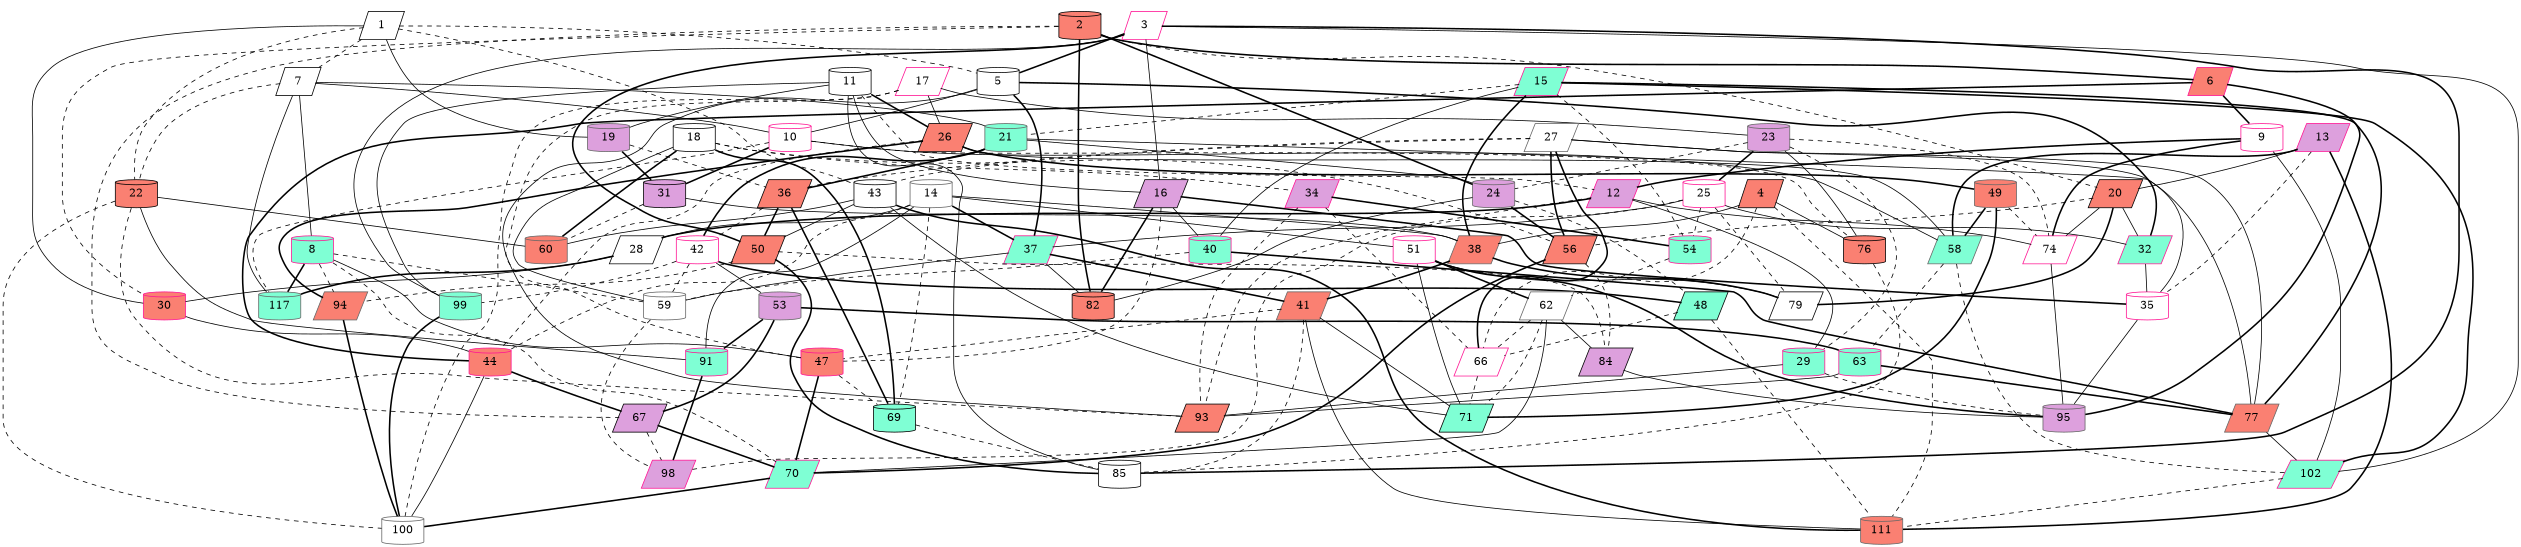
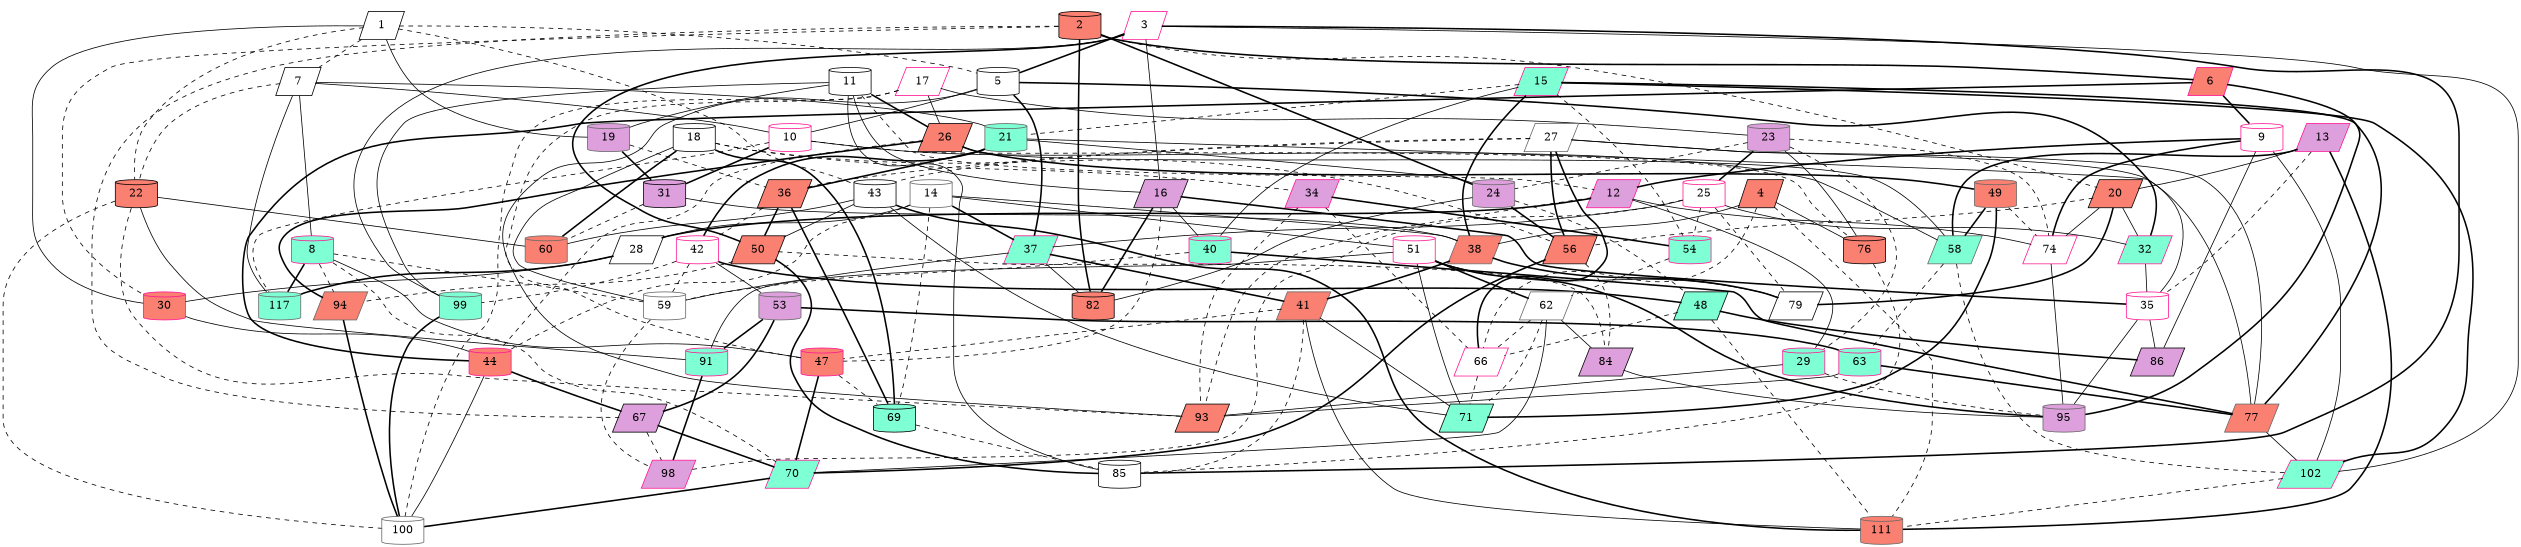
  graph {
    node [color=deeppink fillcolor=white shape=cylinder style=filled]
    edge [style=solid]
    1 [color=black shape=parallelogram super="+126"]
    5 [color=black super="+110"]
    7 [color=black shape=parallelogram super="+46"]
    19 [color=gray40 fillcolor=plum]
    22 [color=black fillcolor=salmon super="+83"]
    30 [fillcolor=salmon]
    43 [color=black super="+64"]
    10 [super="+39"]
    32 [fillcolor=aquamarine shape=parallelogram]
    37 [fillcolor=aquamarine shape=parallelogram super="+104"]
    93 [color=black fillcolor=salmon shape=parallelogram super="+128"]
    8 [fillcolor=aquamarine super="+52"]
    21 [color=gray40 fillcolor=aquamarine super="+33"]
    117 [color=gray40 fillcolor=aquamarine]
    31 [color=black fillcolor=plum]
    36 [color=black fillcolor=salmon shape=parallelogram super="+112"]
    100 [color=gray40 super="+107"]
    60 [color=gray40 fillcolor=salmon]
    91 [fillcolor=aquamarine]
    44 [fillcolor=salmon super="+127"]
    50 [color=black fillcolor=salmon shape=parallelogram super="+68"]
    111 [color=gray40 fillcolor=salmon super="+124"]
    71 [color=black fillcolor=aquamarine shape=parallelogram super="+122"]
    2 [color=black fillcolor=salmon super="+108"]
    6 [fillcolor=salmon shape=parallelogram]
    20 [color=black fillcolor=salmon shape=parallelogram super="+106"]
    24 [color=gray40 fillcolor=plum super="+81"]
    67 [color=black fillcolor=plum shape=parallelogram]
    82 [color=black fillcolor=salmon]
    9 [super="+73"]
    95 [color=gray40 fillcolor=plum super="+96"]
    74 [shape=parallelogram super="+97"]
    56 [color=black fillcolor=salmon shape=parallelogram super="+114"]
    79 [color=black shape=parallelogram]
    48 [color=black fillcolor=aquamarine shape=parallelogram super="+65"]
    70 [fillcolor=aquamarine shape=parallelogram super="+72"]
    98 [fillcolor=plum shape=parallelogram]
    3 [shape=parallelogram super="+101"]
    16 [color=black fillcolor=plum shape=parallelogram super="+87"]
    85 [color=black super="+103"]
    99 [color=gray40 fillcolor=aquamarine]
    102 [fillcolor=aquamarine shape=parallelogram super="+125"]
    47 [fillcolor=salmon super="+80"]
    35 [super="+90"]
    40 [fillcolor=aquamarine]
    94 [color=gray40 fillcolor=salmon shape=parallelogram]
    84 [color=black fillcolor=plum shape=parallelogram]
    38 [color=gray40 fillcolor=salmon shape=parallelogram super="+105"]
    41 [color=gray40 fillcolor=salmon shape=parallelogram super="+78"]
    4 [color=black fillcolor=salmon shape=parallelogram]
    66 [shape=parallelogram super="+118"]
    76 [color=black fillcolor=salmon]
    58 [color=gray40 fillcolor=aquamarine shape=parallelogram super="+115"]
    59 [color=gray40 super="+121"]
    12 [fillcolor=plum shape=parallelogram super="+55"]
+   86 [color=black fillcolor=plum shape=parallelogram]
    77 [color=gray40 fillcolor=salmon shape=parallelogram super="+113"]
    42 [super="+88"]
    69 [color=black fillcolor=aquamarine super="+75"]
    28 [color=black shape=parallelogram]
    29 [fillcolor=aquamarine]
    63 [fillcolor=aquamarine]
    11 [color=black super="+120"]
    26 [color=black fillcolor=salmon shape=parallelogram super="+123"]
    49 [color=gray40 fillcolor=salmon]
    13 [fillcolor=plum shape=parallelogram]
    14 [color=gray40 super="+45"]
    51 [super="+61"]
    62 [color=gray40 shape=parallelogram super="+92"]
    15 [fillcolor=aquamarine shape=parallelogram super="+57"]
    54 [fillcolor=aquamarine]
    23 [color=gray40 fillcolor=plum super="+119"]
    25 [super="+89"]
    17 [shape=parallelogram]
    18 [color=black super="+116"]
    34 [fillcolor=plum shape=parallelogram]
    53 [color=gray40 fillcolor=plum]
    27 [color=gray40 shape=parallelogram super="+109"]
    1 -- 5 [style=dashed]
    1 -- 7 [style=dashed]
    1 -- 19
    1 -- 22 [style=dashed]
    1 -- 30
    1 -- 43 [style=dashed]
    5 -- 10
    5 -- 32 [style=bold]
    5 -- 37 [style=bold]
    5 -- 93
    7 -- 22 [style=dashed]
    7 -- 10
    7 -- 8
    7 -- 21
    7 -- 117
    19 -- 31 [style=bold]
    19 -- 36 [style=dashed]
    22 -- 93 [style=dashed]
    22 -- 100 [style=dashed]
    22 -- 60
    22 -- 91
    30 -- 44
    43 -- 60
    43 -- 50
    43 -- 111 [style=bold]
    43 -- 71
    10 -- 117 [style=dashed]
    10 -- 31 [style=bold]
    10 -- 76 [style=dashed]
    10 -- 58
    32 -- 35
    37 -- 82
    37 -- 41 [style=bold]
    37 -- 59
    8 -- 117 [style=bold]
    8 -- 70 [style=dashed]
    8 -- 47
    8 -- 94 [style=dashed]
    8 -- 59 [style=dashed]
    21 -- 36 [style=bold]
    21 -- 24
    21 -- 77
    21 -- 42 [style=bold]
    31 -- 60 [style=dashed]
    31 -- 38
    36 -- 50 [style=bold]
    36 -- 42 [style=dashed]
    36 -- 69 [style=bold]
    91 -- 98 [style=bold]
    44 -- 100
    44 -- 67 [style=bold]
    50 -- 85 [style=bold]
    50 -- 94 [style=dashed]
    50 -- 84 [style=dashed]
    2 -- 30 [style=dashed]
    2 -- 6 [style=bold]
    2 -- 20 [style=dashed]
    2 -- 24 [style=bold]
    2 -- 67 [style=dashed]
    2 -- 82 [style=bold]
    6 -- 44 [style=bold]
    6 -- 9 [style=bold]
    6 -- 95 [style=bold]
    20 -- 32
    20 -- 74
    20 -- 56 [style=dashed]
    20 -- 79 [style=bold]
    24 -- 82
    24 -- 56 [style=bold]
    24 -- 48 [style=dashed]
    67 -- 70 [style=bold]
    67 -- 98 [style=dashed]
    9 -- 74 [style=bold]
    9 -- 102
    9 -- 12 [style=bold]
+   9 -- 86
    74 -- 95
    56 -- 70 [style=bold]
    56 -- 84 [style=dashed]
    48 -- 111 [style=dashed]
    48 -- 66 [style=dashed]
+   48 -- 86 [style=bold]
    70 -- 100 [style=bold]
    3 -- 5 [style=bold]
    3 -- 50 [style=bold]
    3 -- 16
    3 -- 85 [style=bold]
    3 -- 99
    3 -- 102
    16 -- 82 [style=bold]
    16 -- 47 [style=dashed]
    16 -- 35 [style=bold]
    16 -- 40
    99 -- 100 [style=bold]
    102 -- 111 [style=dashed]
    47 -- 70 [style=bold]
    47 -- 69 [style=dashed]
    35 -- 95
+   35 -- 86
    40 -- 59 [style=dashed]
    40 -- 77 [style=bold]
    94 -- 100 [style=bold]
    84 -- 95
    38 -- 79 [style=bold]
    38 -- 41 [style=bold]
    41 -- 111
    41 -- 71
    41 -- 85 [style=dashed]
    41 -- 47 [style=dashed]
    4 -- 111 [style=dashed]
    4 -- 38
    4 -- 66 [style=dashed]
    4 -- 76
    66 -- 71 [style=dashed]
    76 -- 85 [style=dashed]
    58 -- 102 [style=dashed]
    58 -- 63 [style=dashed]
    59 -- 98 [style=dashed]
    12 -- 93 [style=dashed]
    12 -- 74
    12 -- 28 [style=bold]
    12 -- 29
    77 -- 102
    42 -- 48 [style=bold]
    42 -- 99 [style=dashed]
    42 -- 59 [style=dashed]
    42 -- 53
    69 -- 85 [style=dashed]
    28 -- 30
    28 -- 117 [style=bold]
    29 -- 93
    29 -- 95 [style=dashed]
    63 -- 93
    63 -- 77 [style=bold]
    11 -- 19
    11 -- 16
    11 -- 85
    11 -- 99
    11 -- 12 [style=dashed]
    11 -- 26 [style=bold]
    26 -- 44 [style=dashed]
    26 -- 94 [style=bold]
    26 -- 58
    26 -- 49 [style=bold]
    49 -- 71 [style=bold]
    49 -- 74 [style=dashed]
    49 -- 58 [style=bold]
    13 -- 111 [style=bold]
    13 -- 20
    13 -- 35 [style=dashed]
    13 -- 58 [style=bold]
    14 -- 37 [style=bold]
    14 -- 44 [style=dashed]
    14 -- 38
    14 -- 69 [style=dashed]
    14 -- 28
    14 -- 51
-   14 -- 91
+   51 -- 91
    51 -- 71
    51 -- 95 [style=bold]
    51 -- 79
    51 -- 62 [style=bold]
    62 -- 71 [style=dashed]
    62 -- 70
    62 -- 84
    62 -- 66 [style=dashed]
    15 -- 21 [style=dashed]
    15 -- 102 [style=bold]
    15 -- 40
    15 -- 38 [style=bold]
    15 -- 77 [style=bold]
    15 -- 54 [style=dashed]
    54 -- 62 [style=dashed]
    23 -- 24 [style=dashed]
    23 -- 74 [style=dashed]
    23 -- 76
    23 -- 29 [style=dashed]
    23 -- 25 [style=bold]
    25 -- 32
    25 -- 37
    25 -- 79 [style=dashed]
    25 -- 98 [style=dashed]
    25 -- 54 [style=dashed]
    17 -- 100 [style=dashed]
    17 -- 47 [style=dashed]
    17 -- 26
    17 -- 23
    18 -- 60 [style=bold]
    18 -- 56 [style=dashed]
    18 -- 59
    18 -- 69 [style=bold weight=2]
    18 -- 34 [style=dashed]
    34 -- 93 [style=dashed]
    34 -- 66 [style=dashed]
    34 -- 54 [style=bold]
    53 -- 91 [style=bold]
    53 -- 67 [style=bold]
    53 -- 63 [style=bold]
    27 -- 43 [style=dashed]
    27 -- 36 [style=dashed]
    27 -- 56 [style=bold]
    27 -- 35
    27 -- 66 [style=bold]
    27 -- 77
  }
